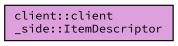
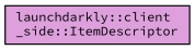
  digraph {
    rankdir=LR
    fontname="Source Code Pro"
-   n1 [color=black fillcolor=plum fontname="Source Code Pro" fontsize=10 height=0.2 label="client::client\l_side::ItemDescriptor" shape=record style=filled width=0.4]
+   n1 [color=black fillcolor=plum fontname="Source Code Pro" fontsize=10 height=0.2 label="launchdarkly::client\l_side::ItemDescriptor" shape=record style=filled width=0.4]
  }
